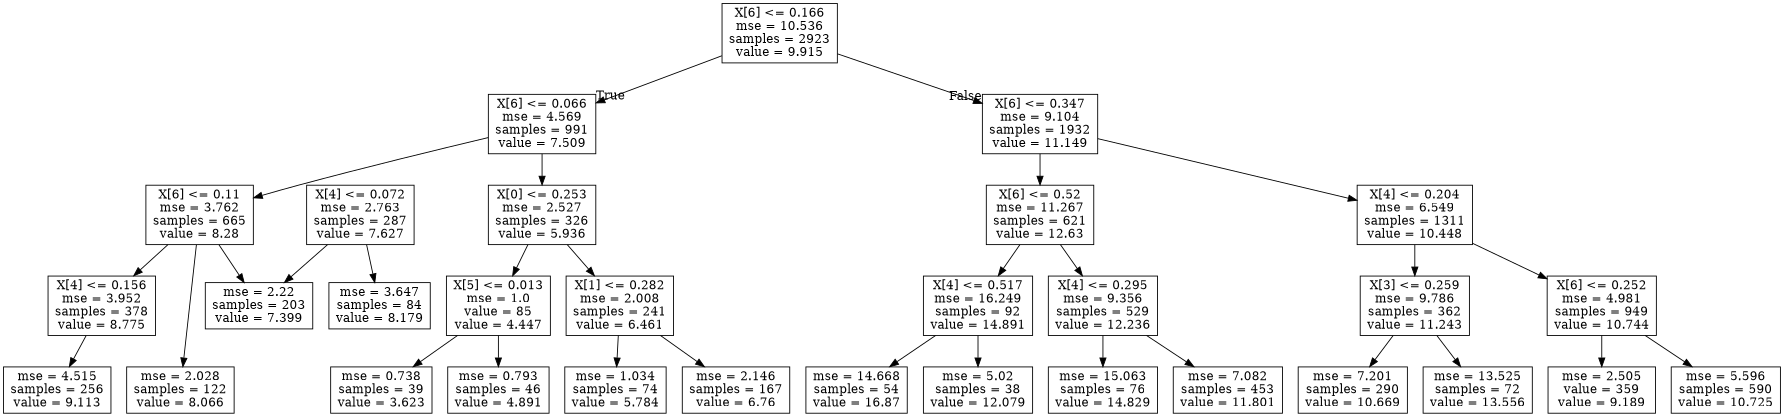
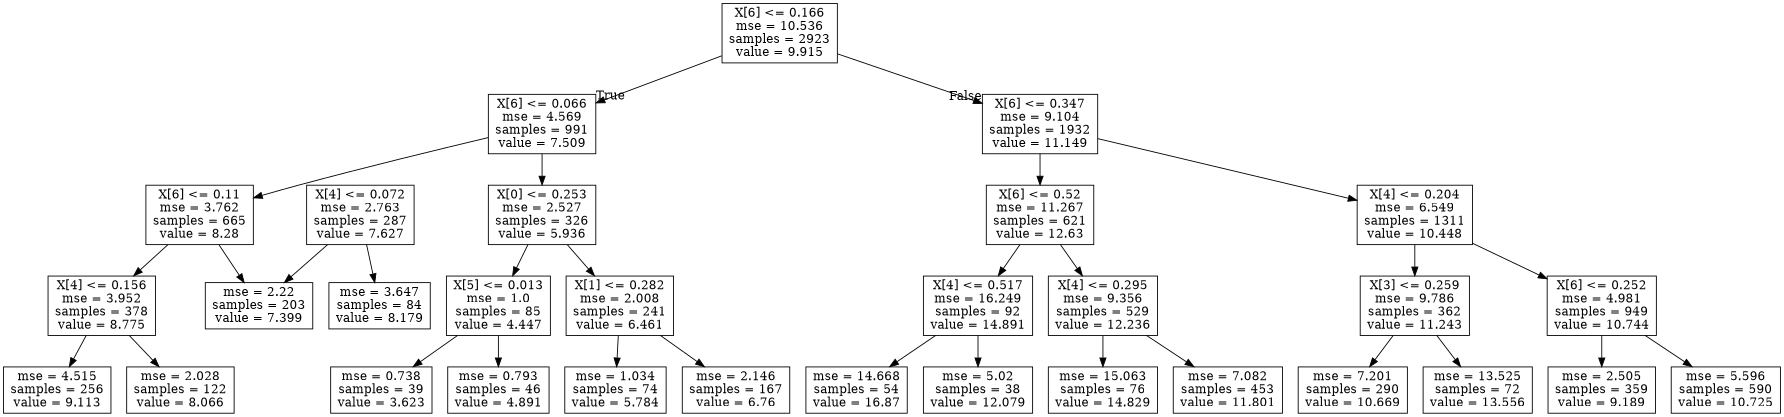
  digraph {
    node [shape=box]
    n1 [label="X[6] <= 0.166\nmse = 10.536\nsamples = 2923\nvalue = 9.915"]
    n2 [label="X[6] <= 0.066\nmse = 4.569\nsamples = 991\nvalue = 7.509"]
    n3 [label="X[6] <= 0.347\nmse = 9.104\nsamples = 1932\nvalue = 11.149"]
    n4 [label="X[0] <= 0.253\nmse = 2.527\nsamples = 326\nvalue = 5.936"]
    n5 [label="X[6] <= 0.11\nmse = 3.762\nsamples = 665\nvalue = 8.28"]
    n6 [label="X[4] <= 0.204\nmse = 6.549\nsamples = 1311\nvalue = 10.448"]
    n7 [label="X[6] <= 0.52\nmse = 11.267\nsamples = 621\nvalue = 12.63"]
-   n8 [label="X[5] <= 0.013\nmse = 1.0\nvalue = 85\nvalue = 4.447"]
+   n8 [label="X[5] <= 0.013\nmse = 1.0\nsamples = 85\nvalue = 4.447"]
    n9 [label="X[1] <= 0.282\nmse = 2.008\nsamples = 241\nvalue = 6.461"]
    n10 [label="X[4] <= 0.156\nmse = 3.952\nsamples = 378\nvalue = 8.775"]
    n11 [label="mse = 2.22\nsamples = 203\nvalue = 7.399"]
    n12 [label="mse = 0.738\nsamples = 39\nvalue = 3.623"]
    n13 [label="mse = 0.793\nsamples = 46\nvalue = 4.891"]
    n14 [label="mse = 1.034\nsamples = 74\nvalue = 5.784"]
    n15 [label="mse = 2.146\nsamples = 167\nvalue = 6.76"]
    n16 [label="X[4] <= 0.072\nmse = 2.763\nsamples = 287\nvalue = 7.627"]
    n17 [label="mse = 3.647\nsamples = 84\nvalue = 8.179"]
    n18 [label="mse = 4.515\nsamples = 256\nvalue = 9.113"]
    n19 [label="mse = 2.028\nsamples = 122\nvalue = 8.066"]
    n20 [label="X[3] <= 0.259\nmse = 9.786\nsamples = 362\nvalue = 11.243"]
    n21 [label="X[6] <= 0.252\nmse = 4.981\nsamples = 949\nvalue = 10.744"]
    n22 [label="X[4] <= 0.295\nmse = 9.356\nsamples = 529\nvalue = 12.236"]
    n23 [label="X[4] <= 0.517\nmse = 16.249\nsamples = 92\nvalue = 14.891"]
    n24 [label="mse = 7.201\nsamples = 290\nvalue = 10.669"]
    n25 [label="mse = 13.525\nsamples = 72\nvalue = 13.556"]
-   n26 [label="mse = 2.505\nvalue = 359\nvalue = 9.189"]
+   n26 [label="mse = 2.505\nsamples = 359\nvalue = 9.189"]
    n27 [label="mse = 5.596\nsamples = 590\nvalue = 10.725"]
    n28 [label="mse = 15.063\nsamples = 76\nvalue = 14.829"]
    n29 [label="mse = 7.082\nsamples = 453\nvalue = 11.801"]
    n30 [label="mse = 14.668\nsamples = 54\nvalue = 16.87"]
    n31 [label="mse = 5.02\nsamples = 38\nvalue = 12.079"]
    n1 -> n2 [headlabel=True labelangle=45 labeldistance=2.5]
    n1 -> n3 [headlabel=False labelangle=-45 labeldistance=2.5]
    n2 -> n4
    n2 -> n5
    n3 -> n6
    n3 -> n7
    n4 -> n8
    n4 -> n9
    n5 -> n10
    n5 -> n11
    n6 -> n20
    n6 -> n21
    n7 -> n22
    n7 -> n23
    n8 -> n12
    n8 -> n13
    n9 -> n14
    n9 -> n15
    n10 -> n18
-   n5 -> n19
+   n10 -> n19
    n16 -> n11
    n16 -> n17
    n20 -> n24
    n20 -> n25
    n21 -> n26
    n21 -> n27
    n22 -> n28
    n22 -> n29
    n23 -> n30
    n23 -> n31
  }
